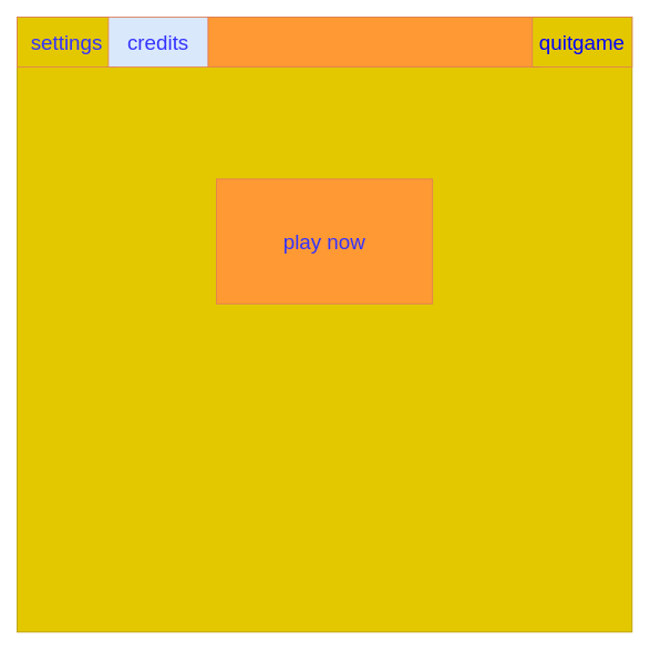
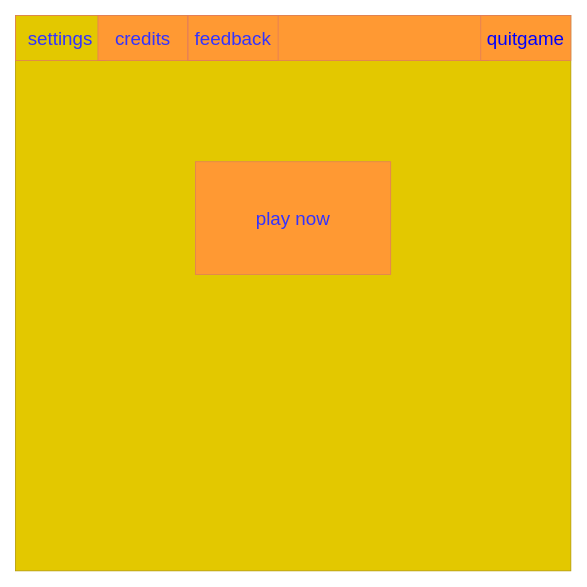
  <mxCell id="0" />
  <mxCell id="1" parent="0" />
  <mxCell id="2" value="" style="whiteSpace=wrap;html=1;aspect=fixed;fontColor=#000000;fillColor=#e3c800;strokeColor=#B09500;" vertex="1" parent="1"><mxGeometry x="20" y="20" width="740" height="740" as="geometry" /></mxCell>
  <mxCell id="3" value="&lt;font style=&quot;font-size: 25px;&quot; color=&quot;#3333ff&quot;&gt;settings&lt;/font&gt;" style="rounded=0;whiteSpace=wrap;html=1;labelBackgroundColor=none;fillColor=#e3c800;strokeColor=#E07A5F;fontColor=#393C56;" parent="1" vertex="1"><mxGeometry x="20" y="20" width="120" height="60" as="geometry" /></mxCell>
- <mxCell id="4" value="&lt;font style=&quot;font-size: 25px;&quot; color=&quot;#3333ff&quot;&gt;credits&lt;/font&gt;" style="rounded=0;whiteSpace=wrap;html=1;labelBackgroundColor=none;fillColor=#dae8fc;strokeColor=#E07A5F;fontColor=#393C56;" parent="1" vertex="1"><mxGeometry x="130" y="20" width="120" height="60" as="geometry" /></mxCell>
+ <mxCell id="4" value="&lt;font style=&quot;font-size: 25px;&quot; color=&quot;#3333ff&quot;&gt;credits&lt;/font&gt;" style="rounded=0;whiteSpace=wrap;html=1;labelBackgroundColor=none;fillColor=#FF9933;strokeColor=#E07A5F;fontColor=#393C56;" parent="1" vertex="1"><mxGeometry x="130" y="20" width="120" height="60" as="geometry" /></mxCell>
  <mxCell id="5" value="" style="rounded=0;whiteSpace=wrap;html=1;labelBackgroundColor=none;fillColor=#FF9933;strokeColor=#E07A5F;fontColor=#393C56;" parent="1" vertex="1"><mxGeometry x="250" y="20" width="400" height="60" as="geometry" /></mxCell>
- <mxCell id="6" value="&lt;font style=&quot;font-size: 25px;&quot; color=&quot;#0000ff&quot;&gt;quitgame&lt;/font&gt;" style="rounded=0;whiteSpace=wrap;html=1;labelBackgroundColor=none;fillColor=#e3c800;strokeColor=#E07A5F;fontColor=#393C56;" parent="1" vertex="1"><mxGeometry x="640" y="20" width="120" height="60" as="geometry" /></mxCell>
+ <mxCell id="6" value="&lt;font style=&quot;font-size: 25px;&quot; color=&quot;#0000ff&quot;&gt;quitgame&lt;/font&gt;" style="rounded=0;whiteSpace=wrap;html=1;labelBackgroundColor=none;fillColor=#FF9933;strokeColor=#E07A5F;fontColor=#393C56;" parent="1" vertex="1"><mxGeometry x="640" y="20" width="120" height="60" as="geometry" /></mxCell>
  <mxCell id="7" value="&lt;font style=&quot;font-size: 25px;&quot; color=&quot;#3333ff&quot;&gt;play now&lt;/font&gt;" style="rounded=0;whiteSpace=wrap;html=1;labelBackgroundColor=none;fillColor=#FF9933;strokeColor=#E07A5F;fontColor=#000000;" parent="1" vertex="1"><mxGeometry x="260" y="215" width="260" height="150" as="geometry" /></mxCell>
+ <mxCell id="8" value="&lt;font style=&quot;font-size: 25px;&quot; color=&quot;#3333ff&quot;&gt;feedback&lt;/font&gt;" style="rounded=0;whiteSpace=wrap;html=1;labelBackgroundColor=none;fillColor=#FF9933;strokeColor=#E07A5F;fontColor=#393C56;" parent="1" vertex="1"><mxGeometry x="250" y="20" width="120" height="60" as="geometry" /></mxCell>
  <mxCell id="9" style="edgeStyle=orthogonalEdgeStyle;rounded=0;orthogonalLoop=1;jettySize=auto;html=1;exitX=0.5;exitY=1;exitDx=0;exitDy=0;fontColor=#3333FF;" edge="1" parent="1" source="2" target="2"><mxGeometry relative="1" as="geometry" /></mxCell>
